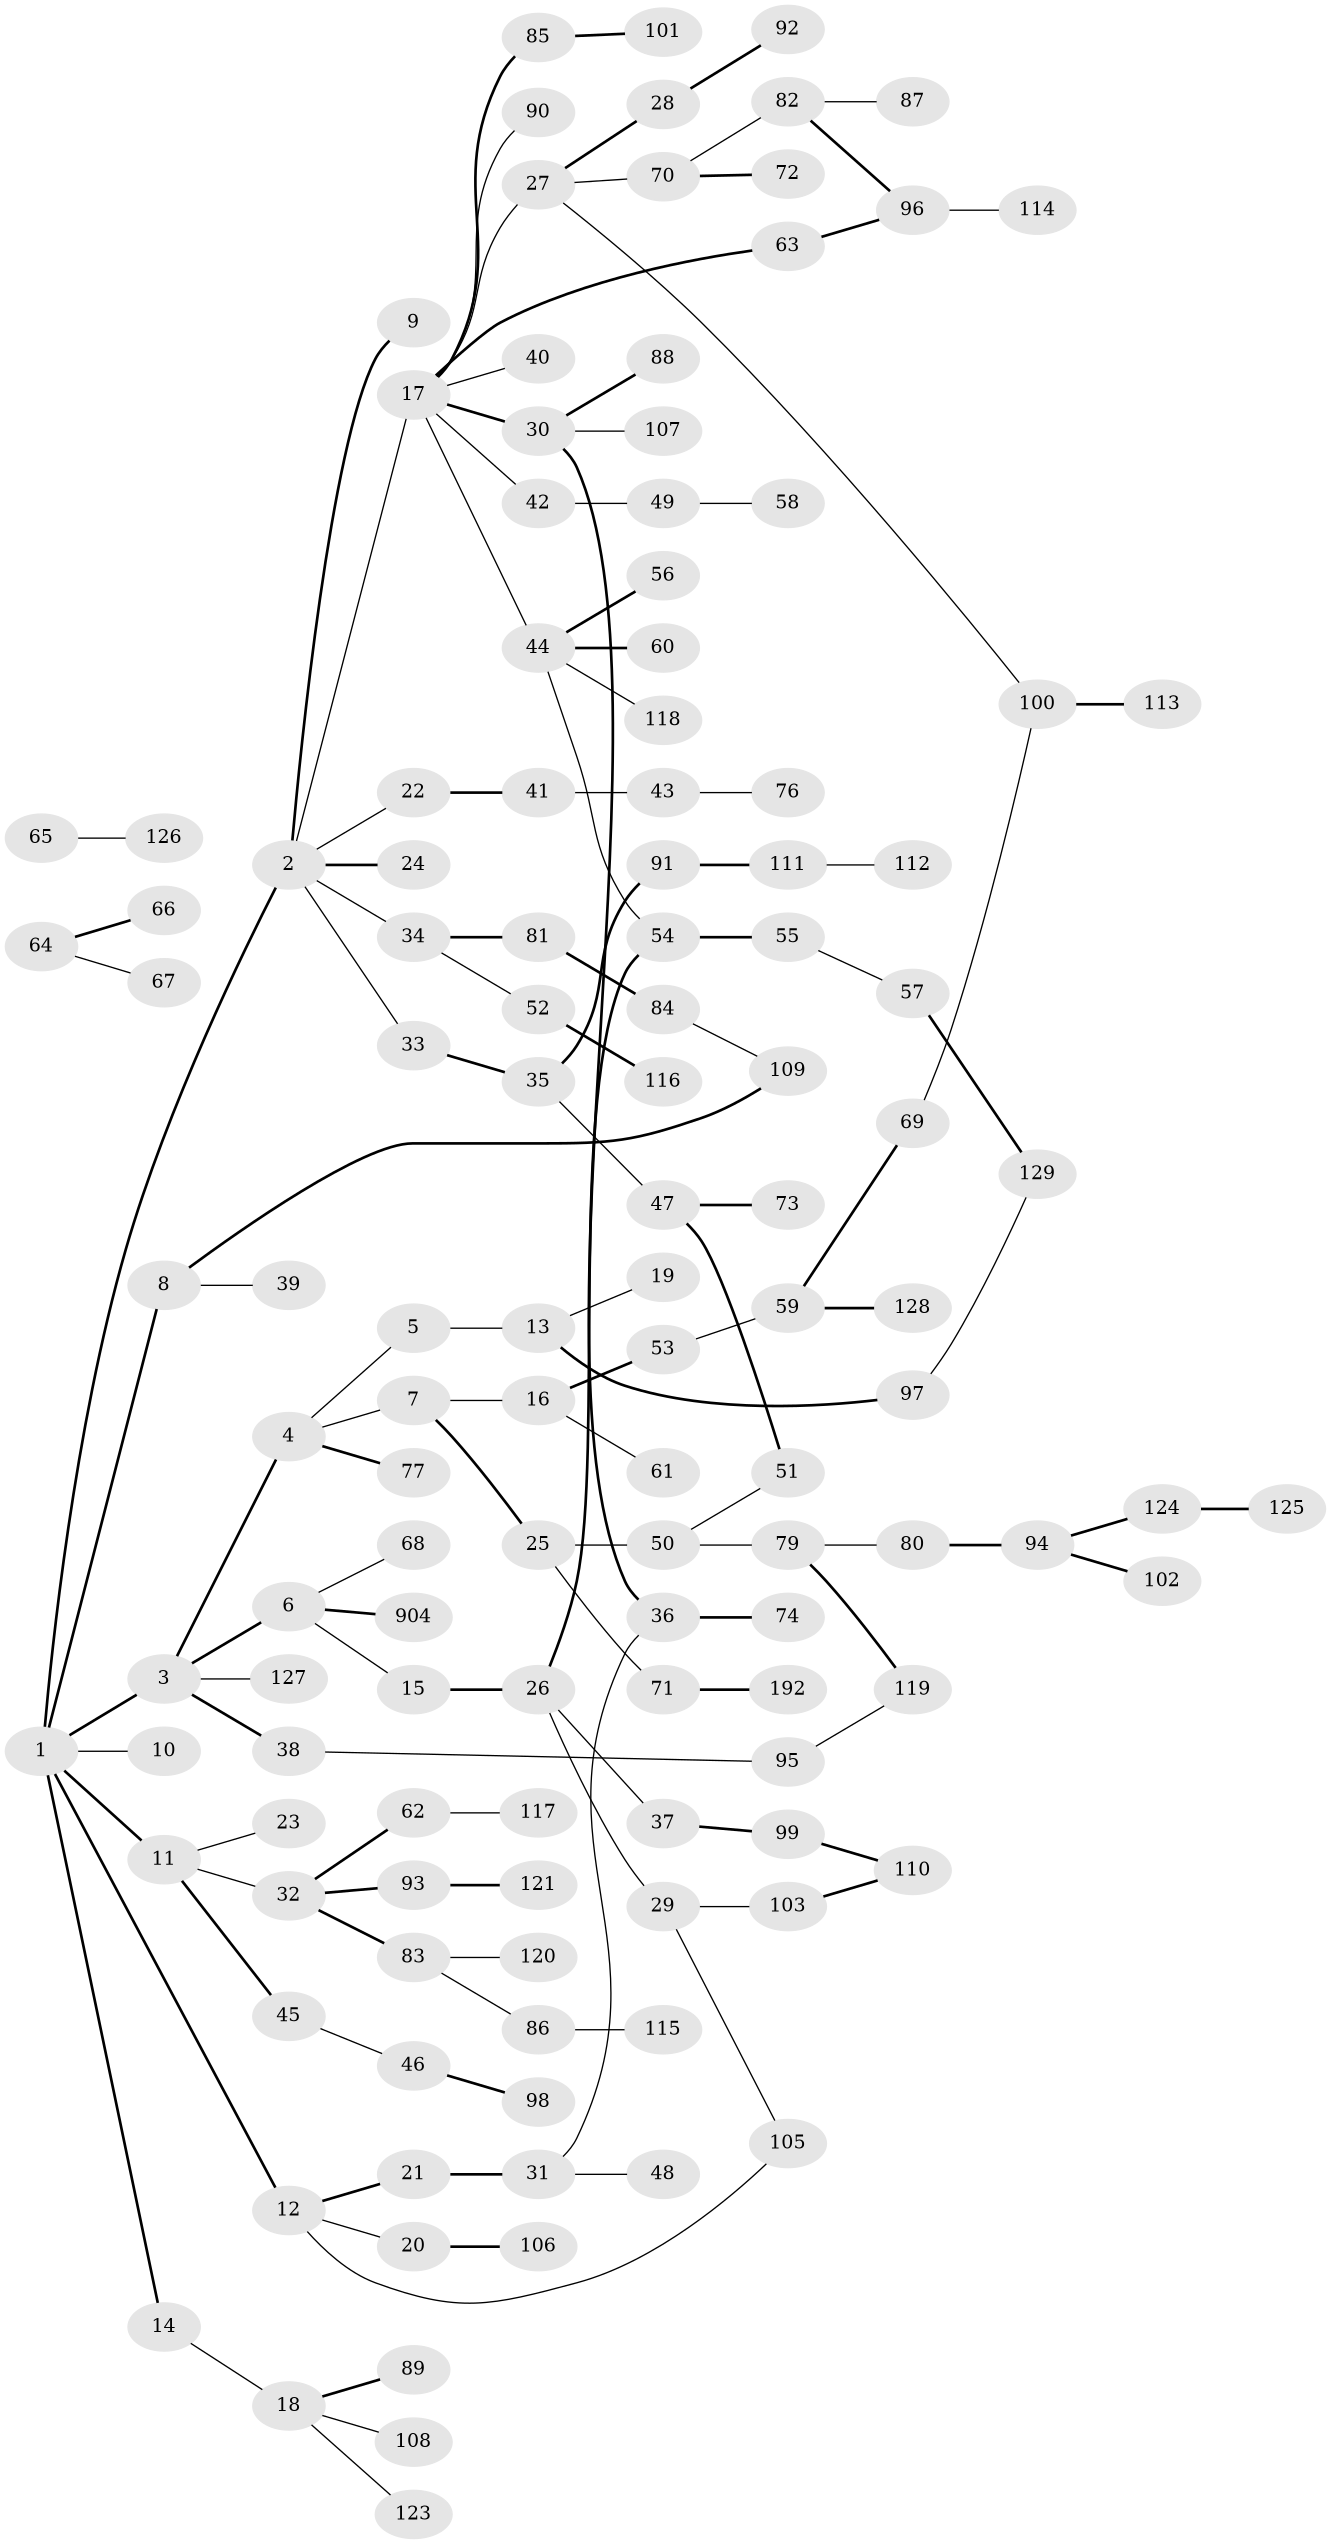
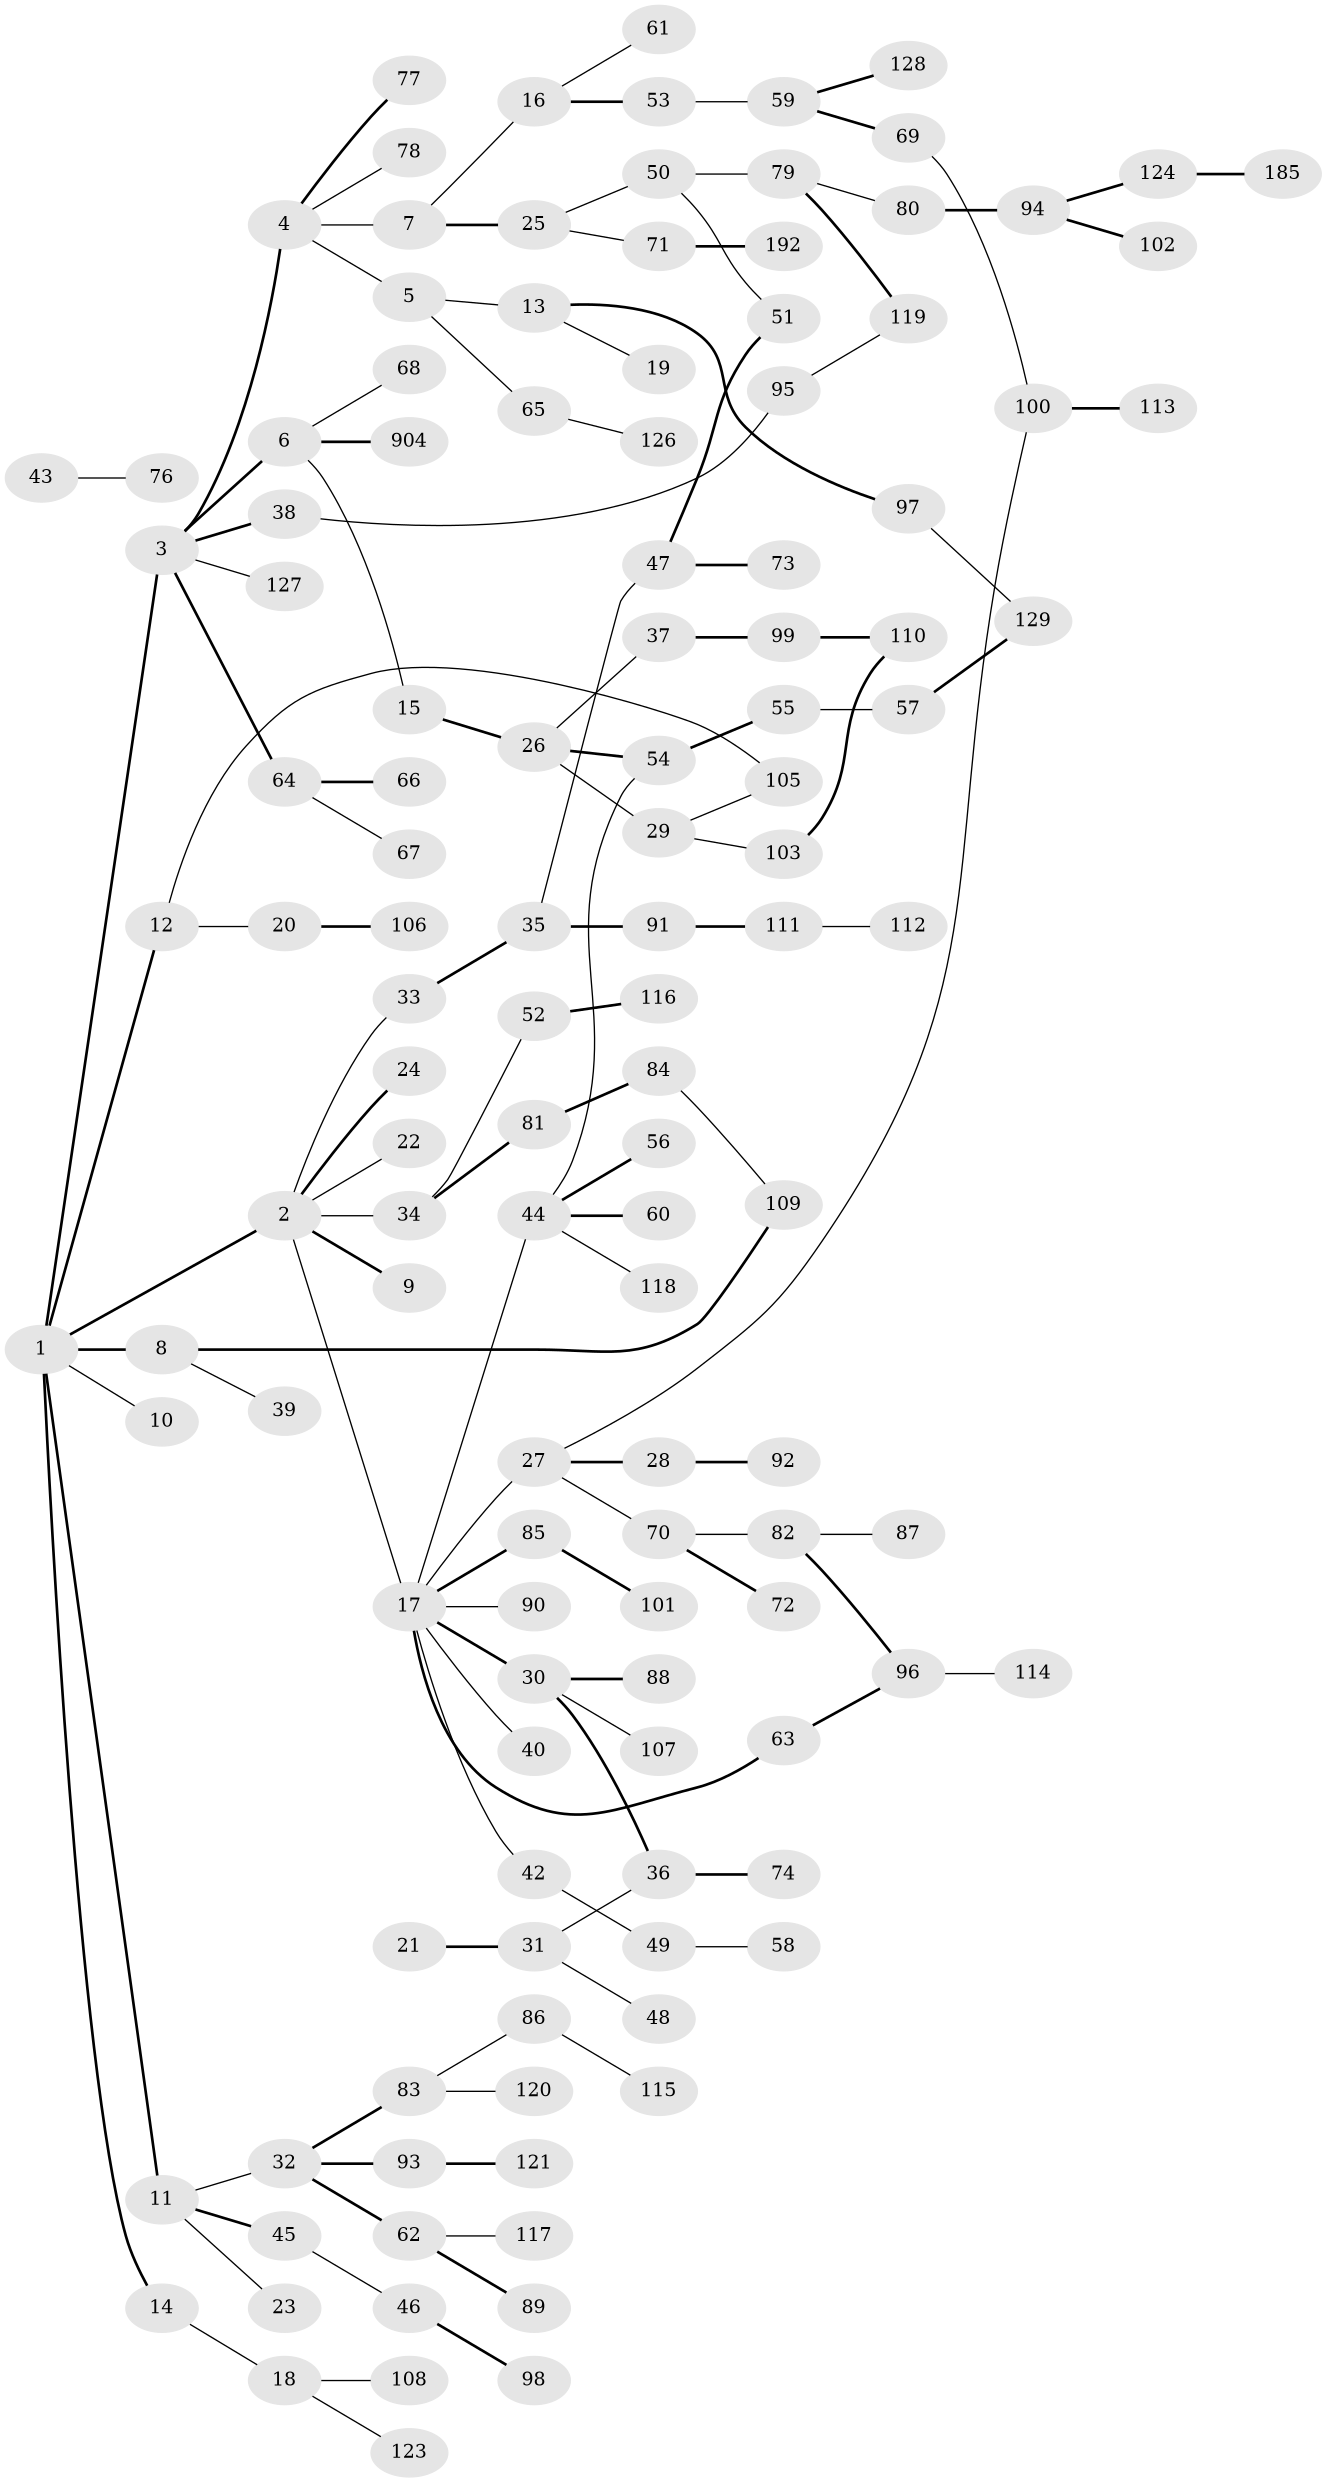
  graph {
    rankdir=LR
    node [color=gray90 style=filled]
    edge [style=solid]
    1
    2
    3
    8
    10
    11
    12
    14
    9
    17
    22
    24
    33
    34
    4
    6
    38
    64
    127
    39
    109
    23
    32
    45
    20
    21
    105
    18
    27
    30
    40
    42
    44
    63
    85
    90
-   41
    35
    52
    81
    5
    7
    77
+   78
    15
    68
    n47 [label=904]
    95
    66
    67
    13
    65
    16
    25
    19
    97
    126
    26
    53
    61
    50
    71
    62
    83
    93
    46
    106
    31
    129
    89
    108
    123
    29
    37
    54
    59
    28
    70
    100
    36
    88
    107
    49
    56
    60
    118
    96
    101
    48
    43
    51
    79
    n93 [label=192]
    103
    99
    55
    92
    72
    82
    113
    110
    74
    117
    86
    120
    121
    47
    91
    116
    84
    73
    111
    119
    76
    58
    98
    80
    69
    128
    57
    114
    87
    94
    102
    124
    115
    112
-   125
+   125 [label=185]
    1 -- 2 [style=bold]
    1 -- 3 [style=bold]
    1 -- 8 [style=bold]
    1 -- 10
    1 -- 11 [style=bold]
    1 -- 12 [style=bold]
    1 -- 14 [style=bold]
    2 -- 9 [style=bold]
    2 -- 17
    2 -- 22
    2 -- 24 [style=bold]
    2 -- 33
    2 -- 34
    3 -- 4 [style=bold]
    3 -- 6 [style=bold]
    3 -- 38 [style=bold]
+   3 -- 64 [style=bold]
    3 -- 127
    8 -- 39
    8 -- 109 [style=bold]
    11 -- 23
    11 -- 32
    11 -- 45 [style=bold]
    12 -- 20
-   12 -- 21 [style=bold]
    12 -- 105
    14 -- 18
    17 -- 27
    17 -- 30 [style=bold]
    17 -- 40
    17 -- 42
    17 -- 44
    17 -- 63 [style=bold]
    17 -- 85 [style=bold]
    17 -- 90
-   22 -- 41 [style=bold]
    33 -- 35 [style=bold]
    34 -- 52
    34 -- 81 [style=bold]
    4 -- 5
    4 -- 7
    4 -- 77 [style=bold]
+   4 -- 78
    6 -- 15
    6 -- 68
    6 -- n47 [style=bold]
    38 -- 95
    64 -- 66 [style=bold]
    64 -- 67
    32 -- 62 [style=bold]
    32 -- 83 [style=bold]
    32 -- 93 [style=bold]
    45 -- 46
    20 -- 106 [style=bold]
    21 -- 31 [style=bold]
-   18 -- 89 [style=bold]
+   62 -- 89 [style=bold]
    18 -- 108
    18 -- 123
    27 -- 28 [style=bold]
    27 -- 70
    27 -- 100
    30 -- 36 [style=bold]
    30 -- 88 [style=bold]
    30 -- 107
    42 -- 49
    44 -- 54
    44 -- 56 [style=bold]
    44 -- 60 [style=bold]
    44 -- 118
    63 -- 96 [style=bold]
    85 -- 101 [style=bold]
-   41 -- 43
    35 -- 47
    35 -- 91 [style=bold]
    52 -- 116 [style=bold]
    81 -- 84 [style=bold]
    5 -- 13
+   5 -- 65
    7 -- 16
    7 -- 25 [style=bold]
    15 -- 26 [style=bold]
    95 -- 119
    13 -- 19
    13 -- 97 [style=bold]
    65 -- 126
    16 -- 53 [style=bold]
    16 -- 61
    25 -- 50
    25 -- 71
    97 -- 129
    26 -- 29
    26 -- 37
    26 -- 54 [style=bold]
    53 -- 59
    50 -- 51
    50 -- 79
    71 -- n93 [style=bold]
    62 -- 117
    83 -- 86
    83 -- 120
    93 -- 121 [style=bold]
    46 -- 98 [style=bold]
    31 -- 36
    31 -- 48
    29 -- 105
    29 -- 103
    37 -- 99 [style=bold]
    54 -- 55 [style=bold]
    59 -- 69 [style=bold]
    59 -- 128 [style=bold]
    28 -- 92 [style=bold]
    70 -- 72 [style=bold]
    70 -- 82
    100 -- 113 [style=bold]
    36 -- 74 [style=bold]
    49 -- 58
    96 -- 114
    43 -- 76
    79 -- 119 [style=bold]
    79 -- 80
    103 -- 110 [style=bold]
    99 -- 110 [style=bold]
    55 -- 57
    82 -- 96 [style=bold]
    82 -- 87
    86 -- 115
    47 -- 51 [style=bold]
    47 -- 73 [style=bold]
    91 -- 111 [style=bold]
    84 -- 109
    111 -- 112
    80 -- 94 [style=bold]
    69 -- 100
    57 -- 129 [style=bold]
    94 -- 102 [style=bold]
    94 -- 124 [style=bold]
    124 -- 125 [style=bold]
  }
